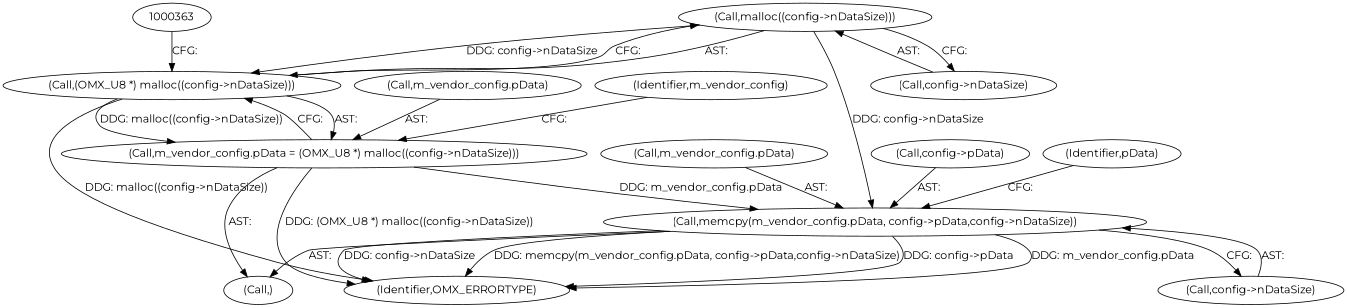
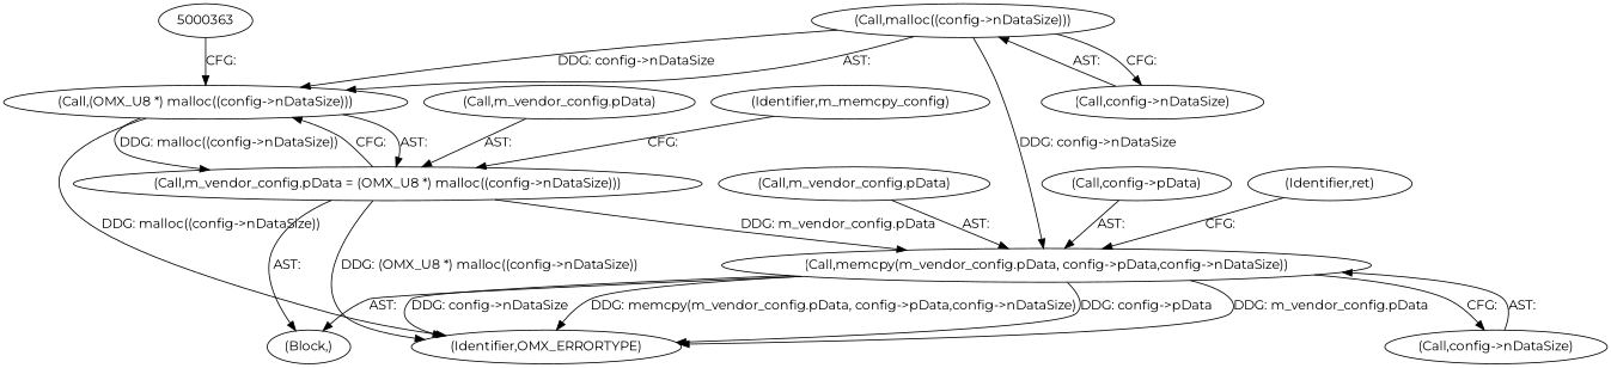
  digraph {
    fontname=Montserrat
    node [fontname=Montserrat]
    edge [fontname=Montserrat]
    n1 [label="(Call,malloc((config->nDataSize)))"]
    n2 [label="(Call,(OMX_U8 *) malloc((config->nDataSize)))"]
    n3 [label="(Call,memcpy(m_vendor_config.pData, config->pData,config->nDataSize))"]
    n4 [label="(Call,config->nDataSize)"]
    n5 [label="(Call,m_vendor_config.pData = (OMX_U8 *) malloc((config->nDataSize)))"]
    n6 [label="(Identifier,OMX_ERRORTYPE)"]
-   n7 [label="(Call,)"]
+   n7 [label="(Block,)"]
    n8 [label="(Call,config->nDataSize)"]
    n9 [label="(Call,config->pData)"]
-   n10 [label="(Identifier,m_vendor_config)"]
-   n11 [label="(Identifier,pData)"]
+   n10 [label="(Identifier,m_memcpy_config)"]
+   n11 [label="(Identifier,ret)"]
    n12 [label="(Call,m_vendor_config.pData)"]
    n13 [label="(Call,m_vendor_config.pData)"]
-   1000363
+   1000363 [label=5000363]
    n1 -> n2 [label="AST: "]
    n1 -> n2 [label="DDG: config->nDataSize"]
    n1 -> n3 [label="DDG: config->nDataSize"]
    n1 -> n4 [label="CFG: "]
-   n2 -> n1 [label="CFG: "]
    n2 -> n5 [label="AST: "]
    n2 -> n5 [label="DDG: malloc((config->nDataSize))"]
    n2 -> n6 [label="DDG: malloc((config->nDataSize))"]
    n3 -> n6 [label="DDG: m_vendor_config.pData"]
    n3 -> n6 [label="DDG: config->nDataSize"]
    n3 -> n6 [label="DDG: memcpy(m_vendor_config.pData, config->pData,config->nDataSize)"]
    n3 -> n6 [label="DDG: config->pData"]
    n3 -> n7 [label="AST: "]
    n3 -> n8 [label="CFG: "]
    n4 -> n1 [label="AST: "]
    n5 -> n2 [label="CFG: "]
    n5 -> n3 [label="DDG: m_vendor_config.pData"]
    n5 -> n6 [label="DDG: (OMX_U8 *) malloc((config->nDataSize))"]
    n5 -> n7 [label="AST: "]
    n8 -> n3 [label="AST: "]
    n9 -> n3 [label="AST: "]
    n10 -> n5 [label="CFG: "]
    n11 -> n3 [label="CFG: "]
    n12 -> n3 [label="AST: "]
    n13 -> n5 [label="AST: "]
    1000363 -> n2 [label="CFG: "]
  }
